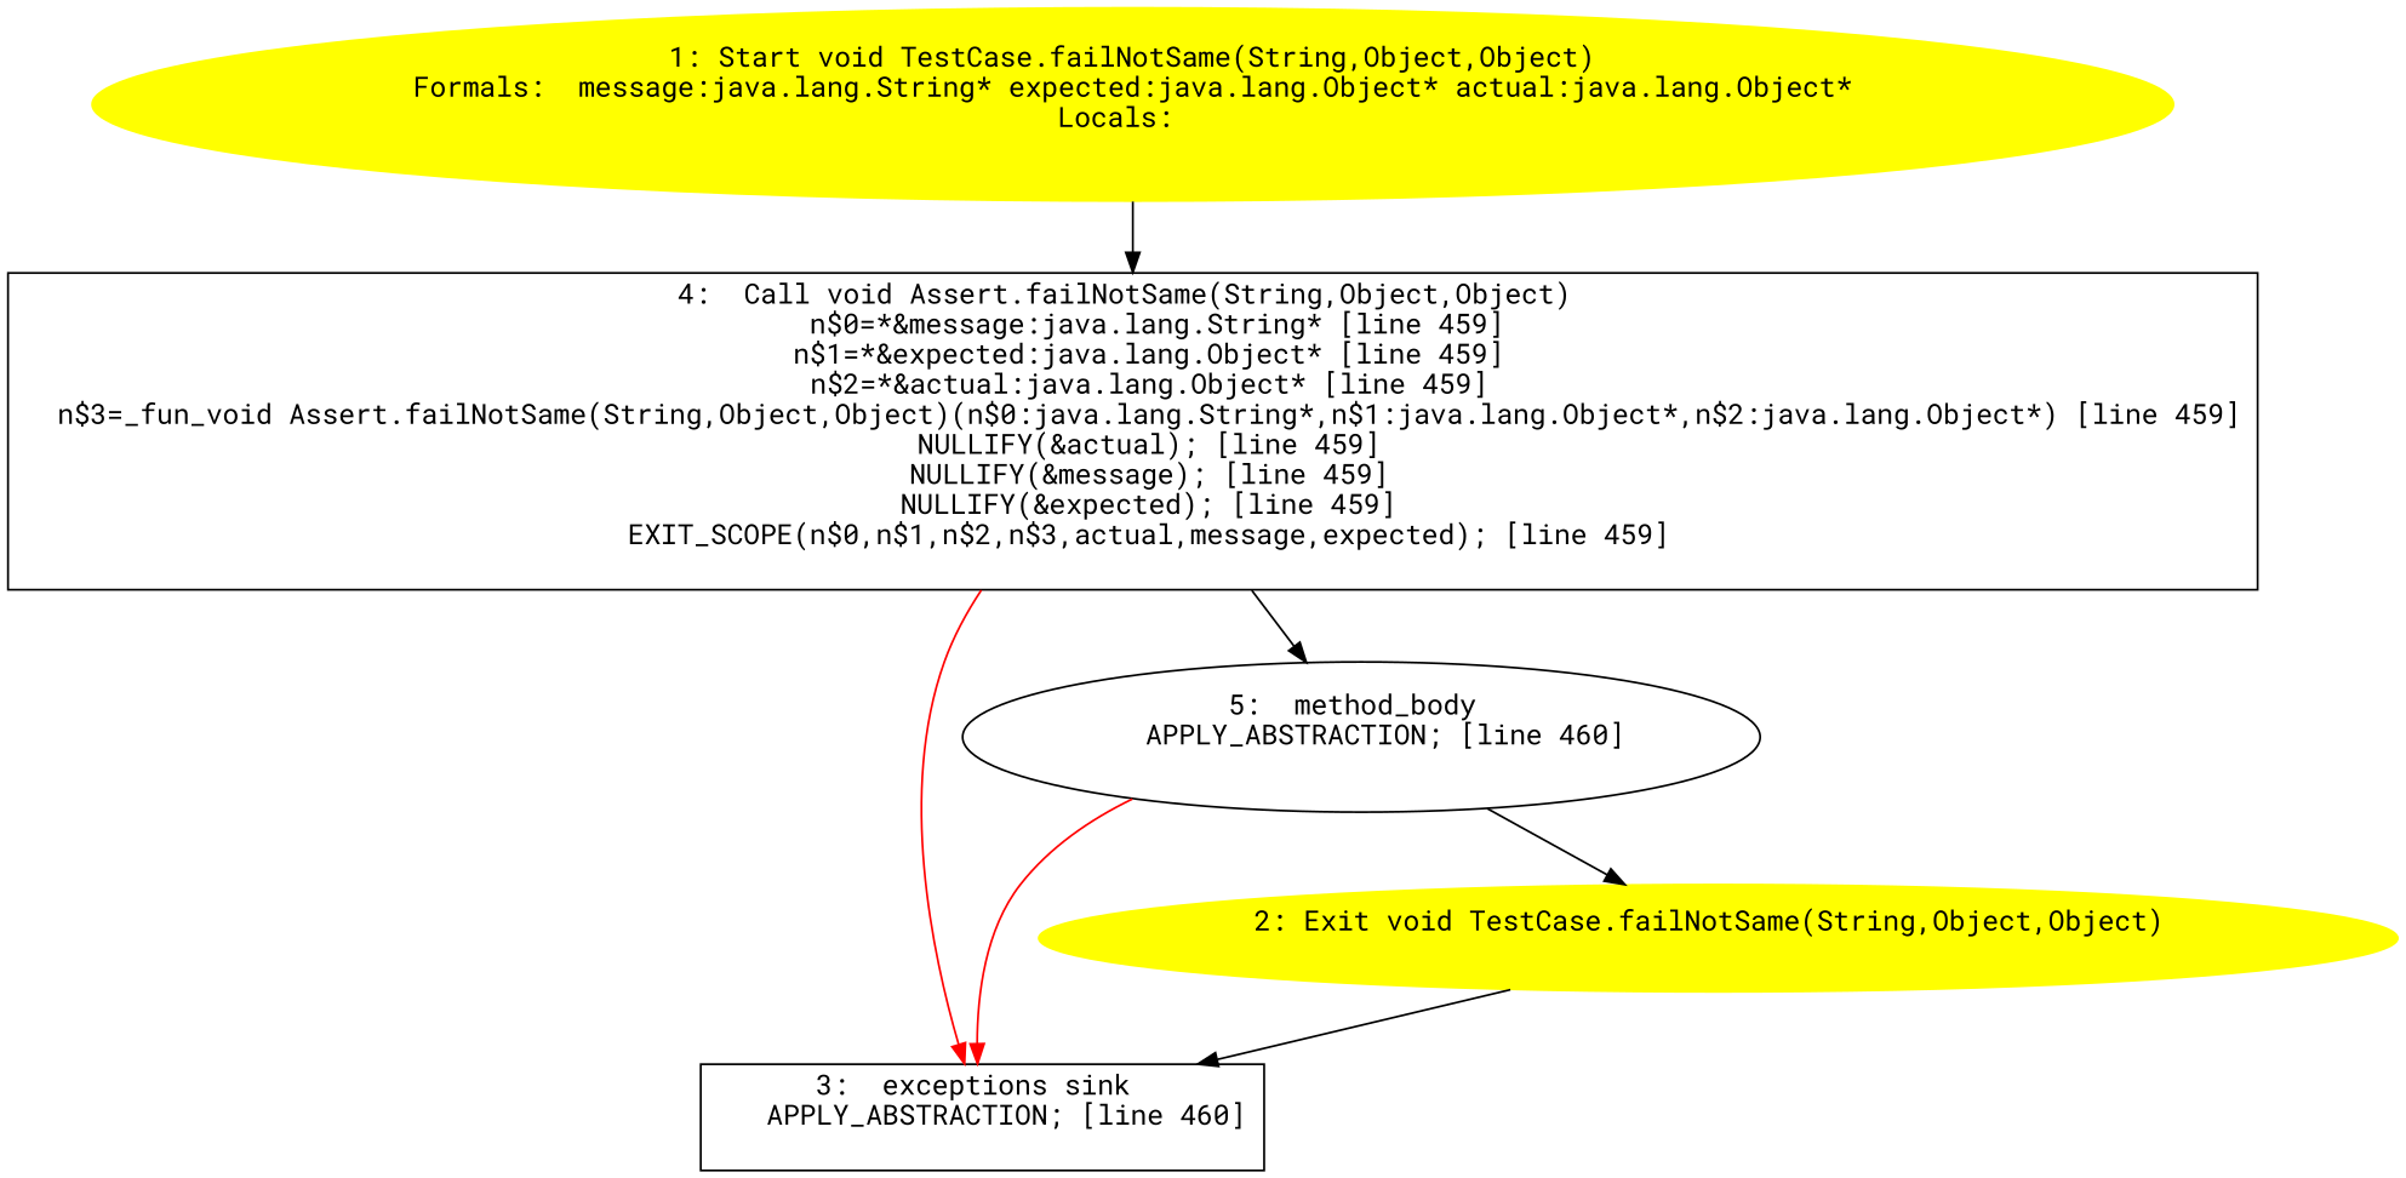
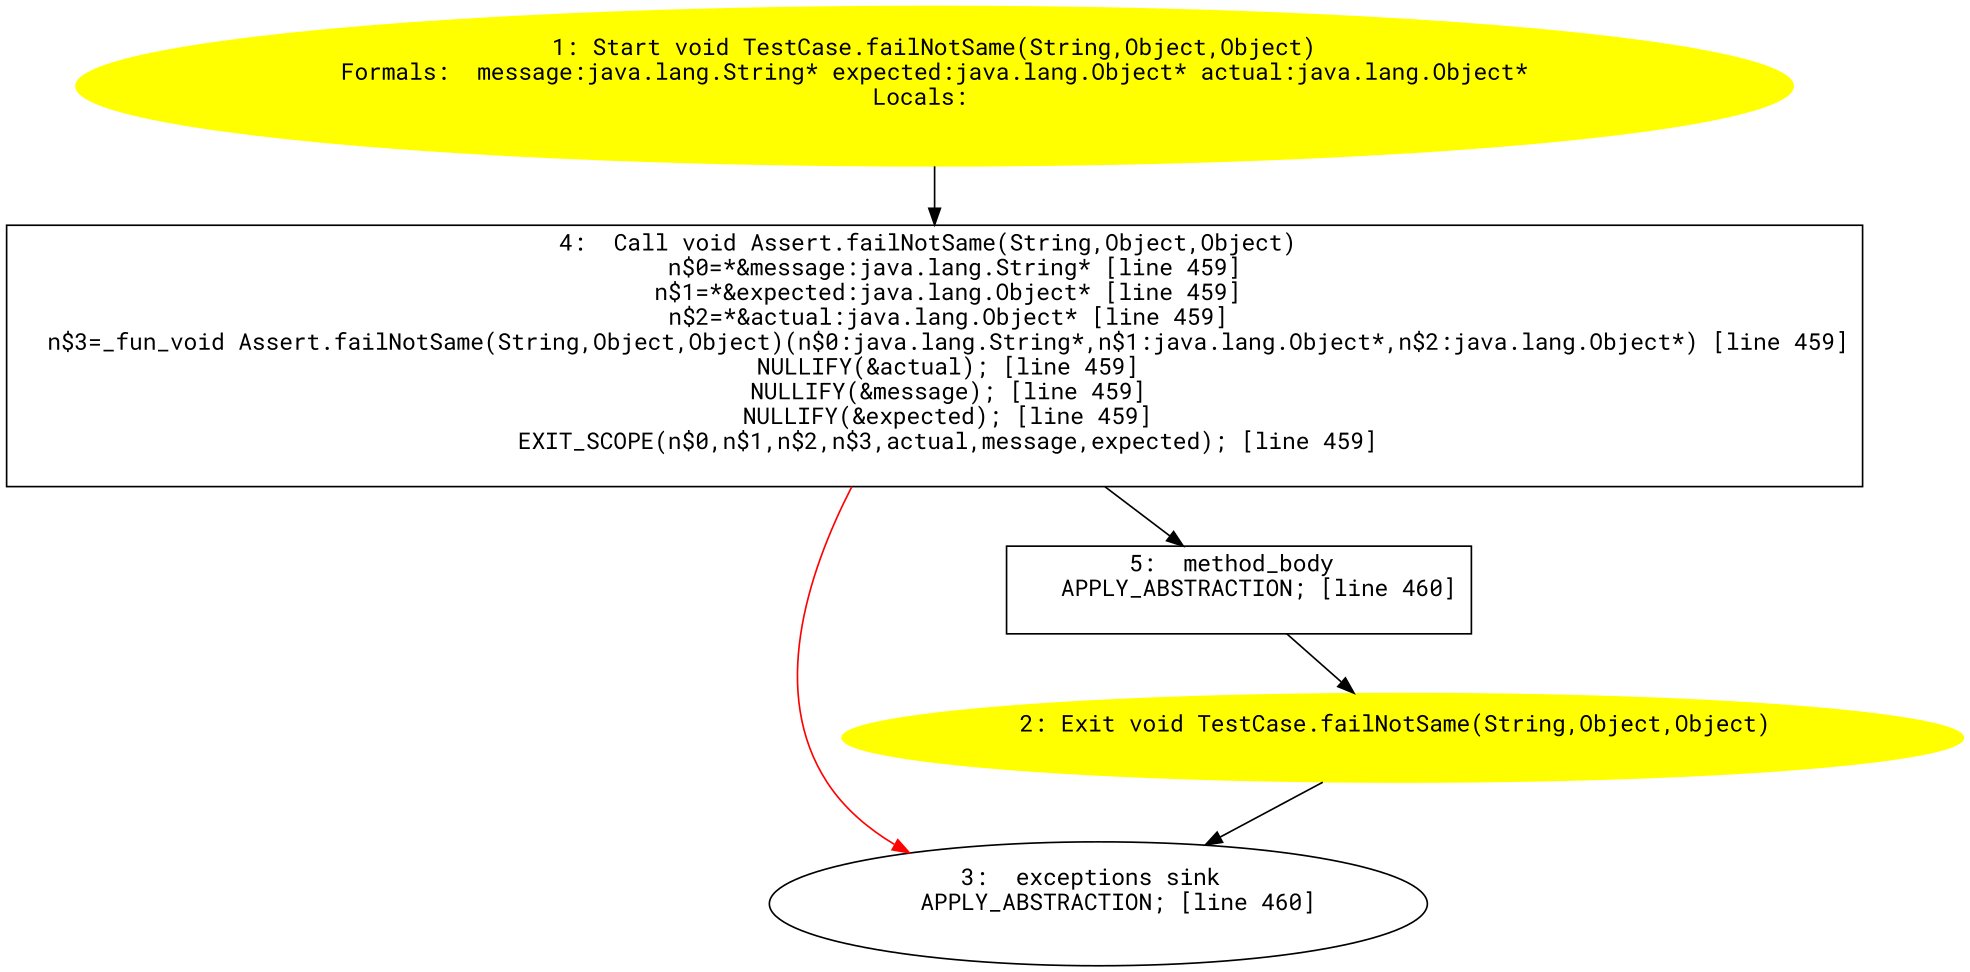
  digraph {
    fontname="Roboto Mono"
    node [fontname="Roboto Mono" shape=box]
    edge [fontname="Roboto Mono"]
    n1 [color=yellow label="1: Start void TestCase.failNotSame(String,Object,Object)\nFormals:  message:java.lang.String* expected:java.lang.Object* actual:java.lang.Object*\nLocals:  \n  " style=filled shape=""]
    n2 [label="4:  Call void Assert.failNotSame(String,Object,Object) \n   n$0=*&message:java.lang.String* [line 459]\n  n$1=*&expected:java.lang.Object* [line 459]\n  n$2=*&actual:java.lang.Object* [line 459]\n  n$3=_fun_void Assert.failNotSame(String,Object,Object)(n$0:java.lang.String*,n$1:java.lang.Object*,n$2:java.lang.Object*) [line 459]\n  NULLIFY(&actual); [line 459]\n  NULLIFY(&message); [line 459]\n  NULLIFY(&expected); [line 459]\n  EXIT_SCOPE(n$0,n$1,n$2,n$3,actual,message,expected); [line 459]\n "]
-   n3 [label="3:  exceptions sink \n   APPLY_ABSTRACTION; [line 460]\n "]
-   n4 [label="5:  method_body \n   APPLY_ABSTRACTION; [line 460]\n " shape=ellipse]
+   n3 [label="3:  exceptions sink \n   APPLY_ABSTRACTION; [line 460]\n " shape=ellipse]
+   n4 [label="5:  method_body \n   APPLY_ABSTRACTION; [line 460]\n "]
    n5 [color=yellow label="2: Exit void TestCase.failNotSame(String,Object,Object) \n  " style=filled shape=""]
    n1 -> n2
    n2 -> n3 [color=red]
    n2 -> n4
-   n4 -> n3 [color=red]
    n4 -> n5
    n5 -> n3
  }
